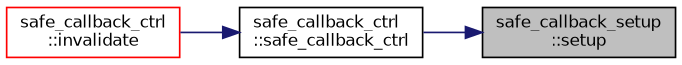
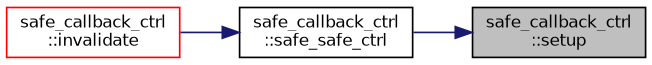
  digraph {
    rankdir=RL
    node [color=black fillcolor=white fontname=Helvetica fontsize=10 shape=record style=filled]
    edge [color=midnightblue dir=back fontname=Helvetica fontsize=10 labelfontname=Helvetica labelfontsize=10 style=solid]
-   n1 [fillcolor=grey75 fontcolor=black height=0.2 label="safe_callback_setup\l::setup" width=0.4]
-   n2 [height=0.2 label="safe_callback_ctrl\l::safe_callback_ctrl" width=0.4]
+   n1 [fillcolor=grey75 fontcolor=black height=0.2 label="safe_callback_ctrl\l::setup" width=0.4]
+   n2 [height=0.2 label="safe_callback_ctrl\l::safe_safe_ctrl" width=0.4]
    n3 [color=red height=0.2 label="safe_callback_ctrl\l::invalidate" width=0.4]
    n1 -> n2
    n2 -> n3
  }
